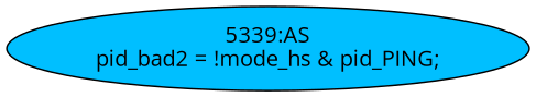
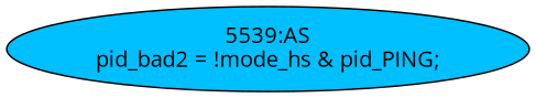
  strict digraph {
    fontname="Open Sans"
-   n1 [ast="<pyverilog.vparser.ast.Assign object at 0x7f13b5578250>" def_var="['pid_bad2']" fillcolor=deepskyblue label="5339:AS\npid_bad2 = !mode_hs & pid_PING;" statements="[]" style=filled typ=Assign use_var="['mode_hs', 'pid_PING']" fontname="Open Sans"]
+   n1 [ast="<pyverilog.vparser.ast.Assign object at 0x7f13b5578250>" def_var="['pid_bad2']" fillcolor=deepskyblue label="5539:AS\npid_bad2 = !mode_hs & pid_PING;" statements="[]" style=filled typ=Assign use_var="['mode_hs', 'pid_PING']" fontname="Open Sans"]
  }
